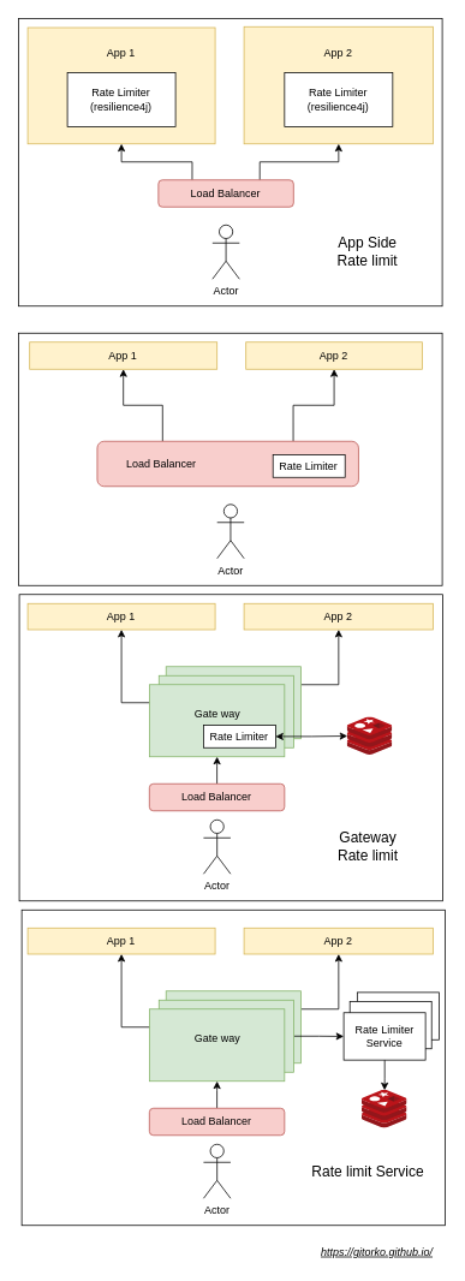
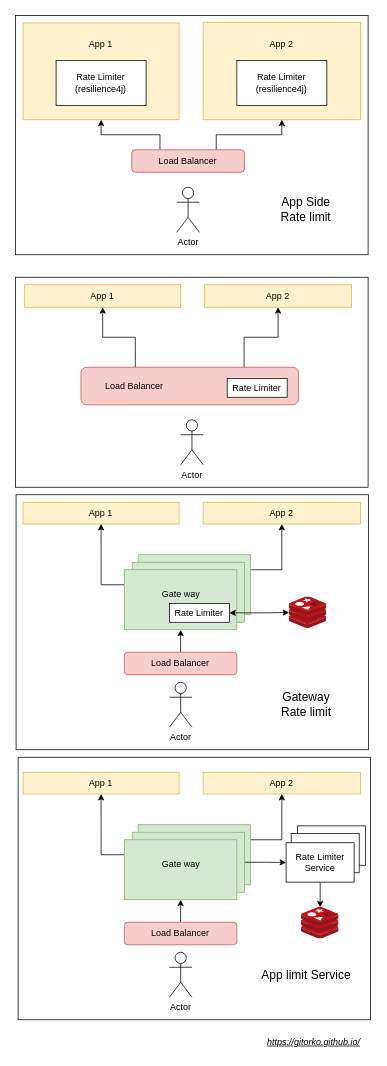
  <mxCell id="0" />
  <mxCell id="1" parent="0" />
  <mxCell id="2" value="" style="rounded=0;whiteSpace=wrap;html=1;" parent="1" vertex="1"><mxGeometry x="20.29" y="369" width="470" height="280" as="geometry" /></mxCell>
  <mxCell id="3" value="" style="rounded=0;whiteSpace=wrap;html=1;" parent="1" vertex="1"><mxGeometry x="20.29" y="20" width="470" height="319" as="geometry" /></mxCell>
  <mxCell id="4" value="App 1&lt;br&gt;&lt;br&gt;&lt;br&gt;&lt;br&gt;&lt;br&gt;&lt;br&gt;" style="rounded=0;whiteSpace=wrap;html=1;fillColor=#fff2cc;strokeColor=#d6b656;" parent="1" vertex="1"><mxGeometry x="30.29" y="30" width="208" height="129" as="geometry" /></mxCell>
  <mxCell id="5" value="App 2&lt;br&gt;&lt;br&gt;&lt;br&gt;&lt;br&gt;&lt;br&gt;&lt;br&gt;" style="rounded=0;whiteSpace=wrap;html=1;fillColor=#fff2cc;strokeColor=#d6b656;" parent="1" vertex="1"><mxGeometry x="270.29" y="29" width="210" height="130" as="geometry" /></mxCell>
  <mxCell id="6" value="Rate Limiter&lt;br&gt;(resilience4j)" style="rounded=0;whiteSpace=wrap;html=1;" parent="1" vertex="1"><mxGeometry x="74.29" y="80" width="120" height="60" as="geometry" /></mxCell>
  <mxCell id="7" value="Actor" style="shape=umlActor;verticalLabelPosition=bottom;labelBackgroundColor=#ffffff;verticalAlign=top;html=1;outlineConnect=0;" parent="1" vertex="1"><mxGeometry x="235.29" y="249" width="30" height="60" as="geometry" /></mxCell>
  <mxCell id="8" value="Rate Limiter&lt;br&gt;(resilience4j)" style="rounded=0;whiteSpace=wrap;html=1;" parent="1" vertex="1"><mxGeometry x="315.29" y="80" width="120" height="60" as="geometry" /></mxCell>
  <mxCell id="9" style="edgeStyle=orthogonalEdgeStyle;rounded=0;orthogonalLoop=1;jettySize=auto;html=1;exitX=0.75;exitY=0;exitDx=0;exitDy=0;entryX=0.5;entryY=1;entryDx=0;entryDy=0;" parent="1" source="11" target="5" edge="1"><mxGeometry relative="1" as="geometry" /></mxCell>
  <mxCell id="10" style="edgeStyle=orthogonalEdgeStyle;rounded=0;orthogonalLoop=1;jettySize=auto;html=1;exitX=0.25;exitY=0;exitDx=0;exitDy=0;entryX=0.5;entryY=1;entryDx=0;entryDy=0;" parent="1" source="11" target="4" edge="1"><mxGeometry relative="1" as="geometry" /></mxCell>
  <mxCell id="11" value="Load Balancer" style="rounded=1;whiteSpace=wrap;html=1;fillColor=#f8cecc;strokeColor=#b85450;" parent="1" vertex="1"><mxGeometry x="175.29" y="199" width="150" height="30" as="geometry" /></mxCell>
  <mxCell id="12" value="App 1" style="rounded=0;whiteSpace=wrap;html=1;fillColor=#fff2cc;strokeColor=#d6b656;" parent="1" vertex="1"><mxGeometry x="32.43" y="379" width="208" height="30" as="geometry" /></mxCell>
  <mxCell id="13" value="App 2" style="rounded=0;whiteSpace=wrap;html=1;fillColor=#fff2cc;strokeColor=#d6b656;" parent="1" vertex="1"><mxGeometry x="272.43" y="379" width="195.71" height="30" as="geometry" /></mxCell>
  <mxCell id="14" value="Actor" style="shape=umlActor;verticalLabelPosition=bottom;labelBackgroundColor=#ffffff;verticalAlign=top;html=1;outlineConnect=0;" parent="1" vertex="1"><mxGeometry x="240.43" y="559" width="30" height="60" as="geometry" /></mxCell>
  <mxCell id="15" style="edgeStyle=orthogonalEdgeStyle;rounded=0;orthogonalLoop=1;jettySize=auto;html=1;exitX=0.75;exitY=0;exitDx=0;exitDy=0;entryX=0.5;entryY=1;entryDx=0;entryDy=0;" parent="1" source="17" target="13" edge="1"><mxGeometry relative="1" as="geometry" /></mxCell>
  <mxCell id="16" style="edgeStyle=orthogonalEdgeStyle;rounded=0;orthogonalLoop=1;jettySize=auto;html=1;exitX=0.25;exitY=0;exitDx=0;exitDy=0;entryX=0.5;entryY=1;entryDx=0;entryDy=0;" parent="1" source="17" target="12" edge="1"><mxGeometry relative="1" as="geometry" /></mxCell>
  <mxCell id="17" value="Load Balancer&amp;nbsp; &amp;nbsp; &amp;nbsp; &amp;nbsp; &amp;nbsp; &amp;nbsp; &amp;nbsp; &amp;nbsp; &amp;nbsp; &amp;nbsp; &amp;nbsp; &amp;nbsp; &amp;nbsp; &amp;nbsp; &amp;nbsp; &amp;nbsp; &amp;nbsp; &amp;nbsp; &amp;nbsp; &amp;nbsp; &amp;nbsp; &amp;nbsp;&amp;nbsp;" style="rounded=1;whiteSpace=wrap;html=1;fillColor=#f8cecc;strokeColor=#b85450;" parent="1" vertex="1"><mxGeometry x="107.43" y="489" width="290" height="50" as="geometry" /></mxCell>
  <mxCell id="18" value="Rate Limiter" style="rounded=0;whiteSpace=wrap;html=1;" parent="1" vertex="1"><mxGeometry x="302.43" y="504" width="80" height="25" as="geometry" /></mxCell>
  <mxCell id="19" value="&lt;font style=&quot;font-size: 16px&quot;&gt;App Side Rate limit&lt;/font&gt;" style="text;html=1;strokeColor=none;fillColor=none;align=center;verticalAlign=middle;whiteSpace=wrap;rounded=0;" parent="1" vertex="1"><mxGeometry x="355.29" y="259" width="105" height="40" as="geometry" /></mxCell>
  <mxCell id="20" value="" style="rounded=0;whiteSpace=wrap;html=1;" parent="1" vertex="1"><mxGeometry x="20.93" y="659" width="470" height="340" as="geometry" /></mxCell>
  <mxCell id="21" value="App 1" style="rounded=0;whiteSpace=wrap;html=1;fillColor=#fff2cc;strokeColor=#d6b656;" parent="1" vertex="1"><mxGeometry x="30.29" y="669" width="208" height="29" as="geometry" /></mxCell>
  <mxCell id="22" value="App 2" style="rounded=0;whiteSpace=wrap;html=1;fillColor=#fff2cc;strokeColor=#d6b656;" parent="1" vertex="1"><mxGeometry x="270.29" y="669" width="210" height="29" as="geometry" /></mxCell>
  <mxCell id="23" value="Actor" style="shape=umlActor;verticalLabelPosition=bottom;labelBackgroundColor=#ffffff;verticalAlign=top;html=1;outlineConnect=0;" parent="1" vertex="1"><mxGeometry x="225.4" y="909" width="30" height="60" as="geometry" /></mxCell>
  <mxCell id="24" value="" style="edgeStyle=orthogonalEdgeStyle;rounded=0;orthogonalLoop=1;jettySize=auto;html=1;" parent="1" source="25" target="31" edge="1"><mxGeometry relative="1" as="geometry" /></mxCell>
  <mxCell id="25" value="Load Balancer" style="rounded=1;whiteSpace=wrap;html=1;fillColor=#f8cecc;strokeColor=#b85450;" parent="1" vertex="1"><mxGeometry x="165.29" y="869" width="150" height="30" as="geometry" /></mxCell>
  <mxCell id="26" value="&lt;font style=&quot;font-size: 16px&quot;&gt;Gateway &lt;br&gt;Rate limit&lt;/font&gt;" style="text;html=1;strokeColor=none;fillColor=none;align=center;verticalAlign=middle;whiteSpace=wrap;rounded=0;" parent="1" vertex="1"><mxGeometry x="336" y="909" width="144.29" height="60" as="geometry" /></mxCell>
  <mxCell id="27" style="edgeStyle=orthogonalEdgeStyle;rounded=0;orthogonalLoop=1;jettySize=auto;html=1;exitX=1;exitY=0.25;exitDx=0;exitDy=0;entryX=0.5;entryY=1;entryDx=0;entryDy=0;startArrow=none;startFill=0;" parent="1" source="28" target="22" edge="1"><mxGeometry relative="1" as="geometry" /></mxCell>
  <mxCell id="28" value="Gate way&lt;br&gt;&lt;br&gt;" style="rounded=0;whiteSpace=wrap;html=1;fillColor=#d5e8d4;strokeColor=#82b366;" parent="1" vertex="1"><mxGeometry x="183.77" y="739" width="149.79" height="80" as="geometry" /></mxCell>
  <mxCell id="29" value="Gate way&lt;br&gt;&lt;br&gt;" style="rounded=0;whiteSpace=wrap;html=1;fillColor=#d5e8d4;strokeColor=#82b366;" parent="1" vertex="1"><mxGeometry x="175.87" y="749" width="149.79" height="80" as="geometry" /></mxCell>
  <mxCell id="30" style="edgeStyle=orthogonalEdgeStyle;rounded=0;orthogonalLoop=1;jettySize=auto;html=1;exitX=0;exitY=0.25;exitDx=0;exitDy=0;entryX=0.5;entryY=1;entryDx=0;entryDy=0;startArrow=none;startFill=0;" parent="1" source="31" target="21" edge="1"><mxGeometry relative="1" as="geometry" /></mxCell>
  <mxCell id="31" value="Gate way&lt;br&gt;&lt;br&gt;" style="rounded=0;whiteSpace=wrap;html=1;fillColor=#d5e8d4;strokeColor=#82b366;" parent="1" vertex="1"><mxGeometry x="165.5" y="759" width="149.79" height="80" as="geometry" /></mxCell>
  <mxCell id="32" value="" style="edgeStyle=orthogonalEdgeStyle;rounded=0;orthogonalLoop=1;jettySize=auto;html=1;startArrow=classic;startFill=1;" parent="1" source="33" target="34" edge="1"><mxGeometry relative="1" as="geometry" /></mxCell>
  <mxCell id="33" value="Rate Limiter" style="rounded=0;whiteSpace=wrap;html=1;" parent="1" vertex="1"><mxGeometry x="225.4" y="804" width="80" height="25" as="geometry" /></mxCell>
  <mxCell id="34" value="" style="aspect=fixed;html=1;points=[];align=center;image;fontSize=12;image=img/lib/mscae/Cache_Redis_Product.svg;" parent="1" vertex="1"><mxGeometry x="385" y="795" width="50" height="42" as="geometry" /></mxCell>
  <mxCell id="35" value="https://gitorko.github.io/" style="text;html=1;strokeColor=none;fillColor=none;align=center;verticalAlign=middle;whiteSpace=wrap;rounded=0;fontStyle=6" parent="1" vertex="1"><mxGeometry x="353.1" y="1379" width="130" height="20" as="geometry" /></mxCell>
  <mxCell id="36" value="" style="rounded=0;whiteSpace=wrap;html=1;" vertex="1" parent="1"><mxGeometry x="23.66" y="1009" width="470" height="350" as="geometry" /></mxCell>
  <mxCell id="37" value="App 1" style="rounded=0;whiteSpace=wrap;html=1;fillColor=#fff2cc;strokeColor=#d6b656;" vertex="1" parent="1"><mxGeometry x="30.29" y="1029" width="208" height="29" as="geometry" /></mxCell>
  <mxCell id="38" value="App 2" style="rounded=0;whiteSpace=wrap;html=1;fillColor=#fff2cc;strokeColor=#d6b656;" vertex="1" parent="1"><mxGeometry x="270.29" y="1029" width="210" height="29" as="geometry" /></mxCell>
  <mxCell id="39" value="Actor" style="shape=umlActor;verticalLabelPosition=bottom;labelBackgroundColor=#ffffff;verticalAlign=top;html=1;outlineConnect=0;" vertex="1" parent="1"><mxGeometry x="225.4" y="1269" width="30" height="60" as="geometry" /></mxCell>
  <mxCell id="40" value="" style="edgeStyle=orthogonalEdgeStyle;rounded=0;orthogonalLoop=1;jettySize=auto;html=1;" edge="1" parent="1" source="41" target="48"><mxGeometry relative="1" as="geometry" /></mxCell>
  <mxCell id="41" value="Load Balancer" style="rounded=1;whiteSpace=wrap;html=1;fillColor=#f8cecc;strokeColor=#b85450;" vertex="1" parent="1"><mxGeometry x="165.29" y="1229" width="150" height="30" as="geometry" /></mxCell>
- <mxCell id="42" value="&lt;font style=&quot;font-size: 16px&quot;&gt;Rate limit Service&lt;/font&gt;" style="text;html=1;strokeColor=none;fillColor=none;align=center;verticalAlign=middle;whiteSpace=wrap;rounded=0;" vertex="1" parent="1"><mxGeometry x="336" y="1269" width="144.29" height="60" as="geometry" /></mxCell>
+ <mxCell id="42" value="&lt;font style=&quot;font-size: 16px&quot;&gt;App limit Service&lt;/font&gt;" style="text;html=1;strokeColor=none;fillColor=none;align=center;verticalAlign=middle;whiteSpace=wrap;rounded=0;" vertex="1" parent="1"><mxGeometry x="336" y="1269" width="144.29" height="60" as="geometry" /></mxCell>
  <mxCell id="43" style="edgeStyle=orthogonalEdgeStyle;rounded=0;orthogonalLoop=1;jettySize=auto;html=1;exitX=1;exitY=0.25;exitDx=0;exitDy=0;entryX=0.5;entryY=1;entryDx=0;entryDy=0;startArrow=none;startFill=0;" edge="1" parent="1" source="44" target="38"><mxGeometry relative="1" as="geometry" /></mxCell>
  <mxCell id="44" value="Gate way&lt;br&gt;&lt;br&gt;" style="rounded=0;whiteSpace=wrap;html=1;fillColor=#d5e8d4;strokeColor=#82b366;" vertex="1" parent="1"><mxGeometry x="183.77" y="1099" width="149.79" height="80" as="geometry" /></mxCell>
  <mxCell id="45" value="" style="edgeStyle=orthogonalEdgeStyle;rounded=0;orthogonalLoop=1;jettySize=auto;html=1;" edge="1" parent="1" source="46" target="53"><mxGeometry relative="1" as="geometry" /></mxCell>
  <mxCell id="46" value="Gate way&lt;br&gt;&lt;br&gt;" style="rounded=0;whiteSpace=wrap;html=1;fillColor=#d5e8d4;strokeColor=#82b366;" vertex="1" parent="1"><mxGeometry x="175.87" y="1109" width="149.79" height="80" as="geometry" /></mxCell>
  <mxCell id="47" style="edgeStyle=orthogonalEdgeStyle;rounded=0;orthogonalLoop=1;jettySize=auto;html=1;exitX=0;exitY=0.25;exitDx=0;exitDy=0;entryX=0.5;entryY=1;entryDx=0;entryDy=0;startArrow=none;startFill=0;" edge="1" parent="1" source="48" target="37"><mxGeometry relative="1" as="geometry" /></mxCell>
  <mxCell id="48" value="Gate way&lt;br&gt;&lt;br&gt;" style="rounded=0;whiteSpace=wrap;html=1;fillColor=#d5e8d4;strokeColor=#82b366;" vertex="1" parent="1"><mxGeometry x="165.5" y="1119" width="149.79" height="80" as="geometry" /></mxCell>
  <mxCell id="49" value="Rate Limiter Service" style="rounded=0;whiteSpace=wrap;html=1;" vertex="1" parent="1"><mxGeometry x="395.95" y="1100.5" width="90.71" height="52.5" as="geometry" /></mxCell>
  <mxCell id="50" value="" style="aspect=fixed;html=1;points=[];align=center;image;fontSize=12;image=img/lib/mscae/Cache_Redis_Product.svg;" vertex="1" parent="1"><mxGeometry x="401.31" y="1209" width="50" height="42" as="geometry" /></mxCell>
  <mxCell id="51" value="Rate Limiter Service" style="rounded=0;whiteSpace=wrap;html=1;" vertex="1" parent="1"><mxGeometry x="387.74" y="1110.5" width="90.71" height="52.5" as="geometry" /></mxCell>
  <mxCell id="52" style="edgeStyle=orthogonalEdgeStyle;rounded=0;orthogonalLoop=1;jettySize=auto;html=1;" edge="1" parent="1" source="53" target="50"><mxGeometry relative="1" as="geometry" /></mxCell>
  <mxCell id="53" value="Rate Limiter Service" style="rounded=0;whiteSpace=wrap;html=1;" vertex="1" parent="1"><mxGeometry x="380.95" y="1123" width="90.71" height="52.5" as="geometry" /></mxCell>
